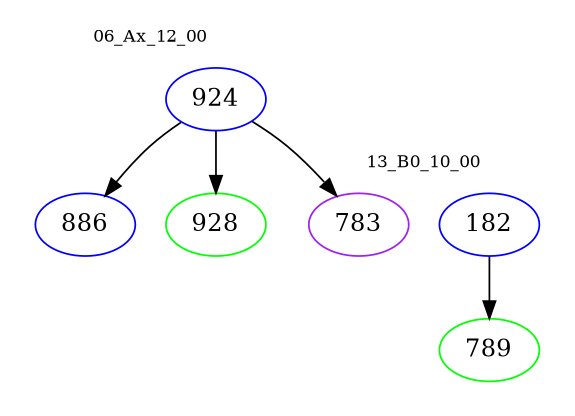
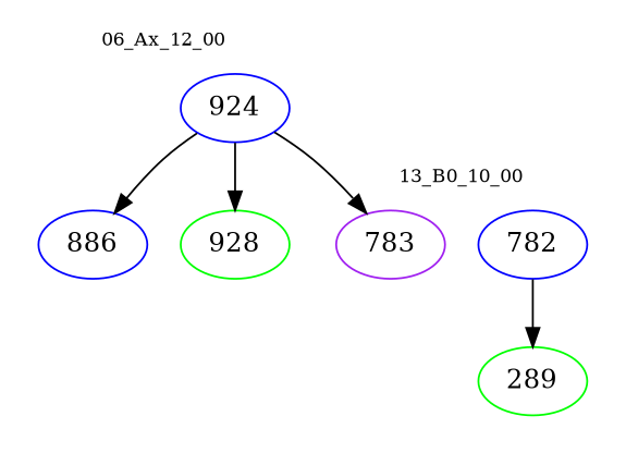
  digraph {
    node [color=blue]
    edge [color=black]
    n1 [label=924]
    n2 [label=886]
    n3 [color=green label=928]
-   n4 [label=182]
-   n5 [color=green label=789]
+   n4 [label=782]
+   n5 [color=green label=289]
    n6 [color=purple label=783]
    subgraph cluster_1 {
      color=white
      fontsize=10
      label="06_Ax_12_00"
      n1
      n2
      n3
    }
    subgraph cluster_2 {
      color=white
      fontsize=10
      label="13_B0_10_00"
      n4
      n5
      n6
    }
    n1 -> n2
    n1 -> n3
    n1 -> n6
    n4 -> n5
  }
